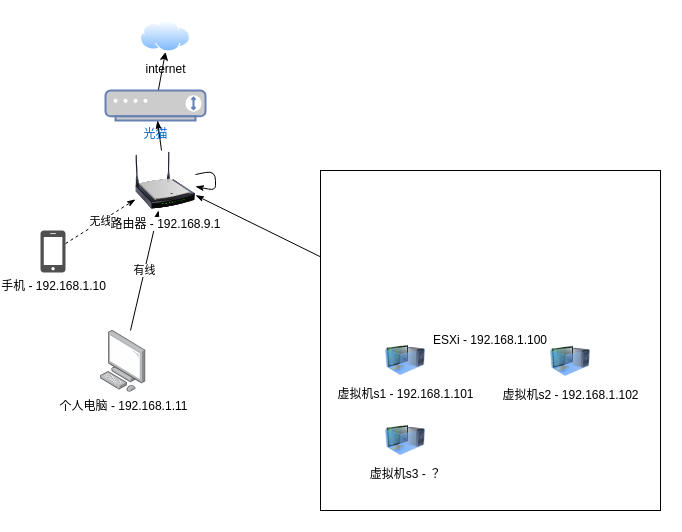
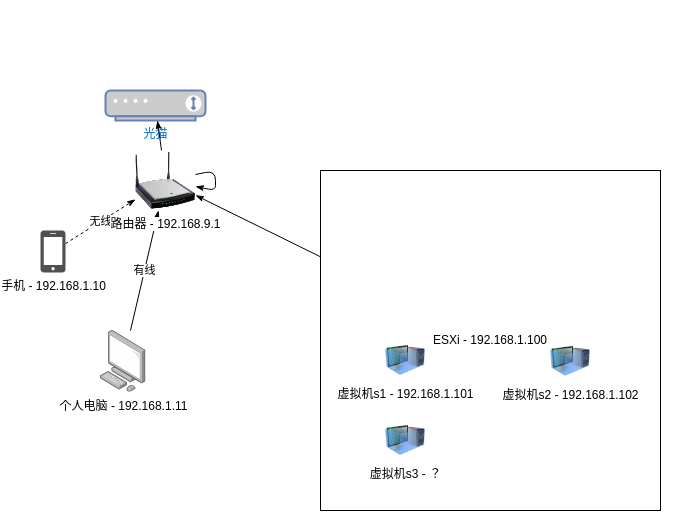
  <mxCell id="0" />
  <mxCell id="1" parent="0" />
- <mxCell id="2" value="internet" style="aspect=fixed;perimeter=ellipsePerimeter;html=1;align=center;shadow=0;dashed=0;spacingTop=3;image;image=img/lib/active_directory/internet_cloud.svg;" vertex="1" parent="1"><mxGeometry x="120" y="20" width="50" height="31.5" as="geometry" /></mxCell>
- <mxCell id="3" style="rounded=0;orthogonalLoop=1;jettySize=auto;html=1;entryX=0.5;entryY=1;entryDx=0;entryDy=0;" edge="1" parent="1" source="8" target="2"><mxGeometry relative="1" as="geometry"><mxPoint x="295" y="110" as="targetPoint" /><mxPoint x="295" y="190" as="sourcePoint" /></mxGeometry></mxCell>
  <mxCell id="4" value="手机 - 192.168.1.10" style="pointerEvents=1;shadow=0;dashed=0;html=1;strokeColor=none;fillColor=#505050;labelPosition=center;verticalLabelPosition=bottom;verticalAlign=top;outlineConnect=0;align=center;shape=mxgraph.office.devices.cell_phone_iphone_standalone;" vertex="1" parent="1"><mxGeometry x="20" y="230" width="25" height="42" as="geometry" /></mxCell>
  <mxCell id="5" value="&lt;div&gt;无线&lt;/div&gt;" style="endArrow=classicThin;dashed=1;html=1;startArrow=none;startFill=0;rounded=1;endFill=1;strokeWidth=1;" edge="1" parent="1" source="4" target="10"><mxGeometry width="50" height="50" relative="1" as="geometry"><mxPoint x="340" y="310" as="sourcePoint" /><mxPoint x="230" y="320" as="targetPoint" /></mxGeometry></mxCell>
  <mxCell id="6" value="有线" style="edgeStyle=none;rounded=1;orthogonalLoop=1;jettySize=auto;html=1;startArrow=none;startFill=0;endArrow=classicThin;endFill=1;strokeWidth=1;" edge="1" parent="1" source="7" target="10"><mxGeometry relative="1" as="geometry"><mxPoint x="308" y="340" as="targetPoint" /></mxGeometry></mxCell>
  <mxCell id="7" value="个人电脑 - 192.168.1.11" style="points=[];aspect=fixed;html=1;align=center;shadow=0;dashed=0;image;image=img/lib/allied_telesis/computer_and_terminals/Personal_Computer.svg;" vertex="1" parent="1"><mxGeometry x="80" y="330" width="45.6" height="61.8" as="geometry" /></mxCell>
  <mxCell id="8" value="光猫" style="fontColor=#0066CC;verticalAlign=top;verticalLabelPosition=bottom;labelPosition=center;align=center;html=1;outlineConnect=0;fillColor=#CCCCCC;strokeColor=#6881B3;gradientColor=none;gradientDirection=north;strokeWidth=2;shape=mxgraph.networks.modem;" vertex="1" parent="1"><mxGeometry x="85" y="90" width="100" height="30" as="geometry" /></mxCell>
  <mxCell id="9" style="edgeStyle=none;rounded=1;orthogonalLoop=1;jettySize=auto;html=1;startArrow=none;startFill=0;endArrow=classicThin;endFill=1;strokeWidth=1;" edge="1" parent="1" source="10" target="8"><mxGeometry relative="1" as="geometry" /></mxCell>
  <mxCell id="10" value="路由器 - 192.168.9.1" style="image;html=1;image=img/lib/clip_art/networking/Wireless_Router_N_128x128.png" vertex="1" parent="1"><mxGeometry x="115" y="150" width="60" height="60" as="geometry" /></mxCell>
  <mxCell id="11" style="edgeStyle=none;rounded=1;orthogonalLoop=1;jettySize=auto;html=1;startArrow=none;startFill=0;endArrow=classicThin;endFill=1;strokeWidth=1;" edge="1" parent="1" source="10" target="10"><mxGeometry relative="1" as="geometry" /></mxCell>
  <mxCell id="12" style="edgeStyle=none;rounded=1;orthogonalLoop=1;jettySize=auto;html=1;startArrow=none;startFill=0;endArrow=classicThin;endFill=1;strokeWidth=1;" edge="1" parent="1" source="13" target="10"><mxGeometry relative="1" as="geometry" /></mxCell>
  <mxCell id="13" value="ESXi - 192.168.1.100" style="whiteSpace=wrap;html=1;aspect=fixed;" vertex="1" parent="1"><mxGeometry x="300" y="170" width="340" height="340" as="geometry" /></mxCell>
  <mxCell id="14" value="虚拟机s1 - 192.168.1.101" style="image;html=1;image=img/lib/clip_art/computers/Virtual_Machine_128x128.png" vertex="1" parent="1"><mxGeometry x="365" y="340" width="40" height="40" as="geometry" /></mxCell>
  <mxCell id="15" value="虚拟机s2 - 192.168.1.102" style="image;html=1;image=img/lib/clip_art/computers/Virtual_Machine_128x128.png" vertex="1" parent="1"><mxGeometry x="530" y="340.9" width="40" height="40" as="geometry" /></mxCell>
  <mxCell id="16" value="虚拟机s3 - ？" style="image;html=1;image=img/lib/clip_art/computers/Virtual_Machine_128x128.png" vertex="1" parent="1"><mxGeometry x="365" y="420" width="40" height="40" as="geometry" /></mxCell>
